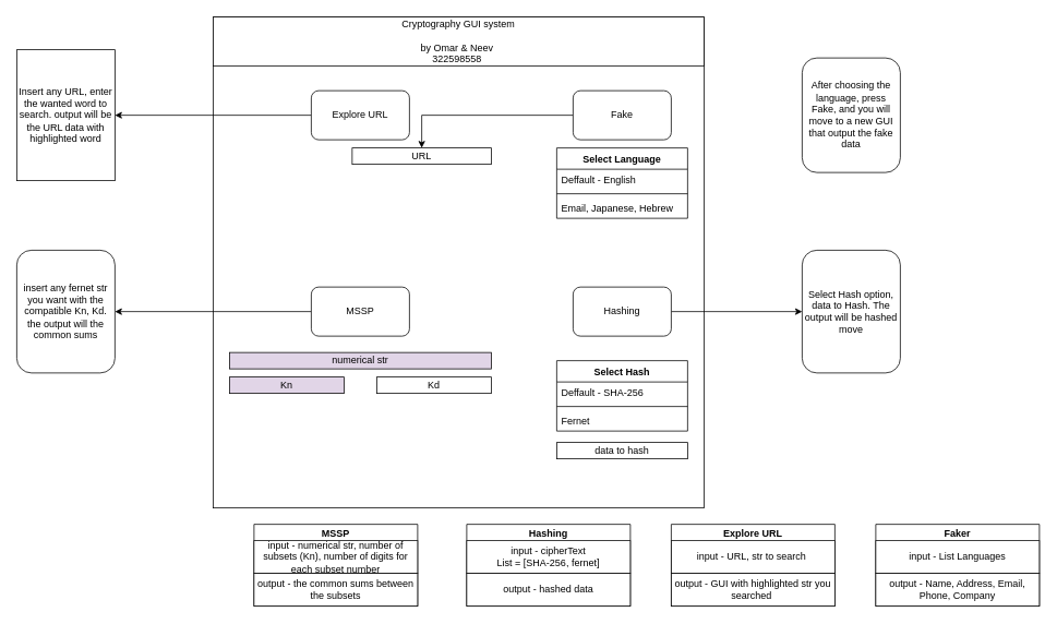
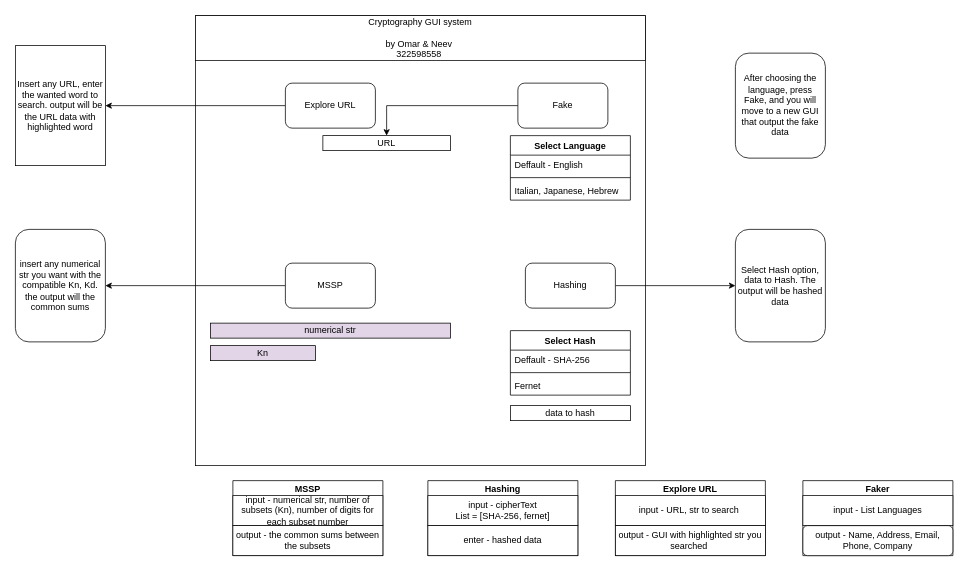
  <mxCell id="0" />
  <mxCell id="1" parent="0" />
  <mxCell id="2" value="" style="whiteSpace=wrap;html=1;aspect=fixed;" vertex="1" parent="1"><mxGeometry x="260" y="20" width="600" height="600" as="geometry" /></mxCell>
  <mxCell id="3" value="Faker" style="swimlane;whiteSpace=wrap;html=1;" vertex="1" parent="1"><mxGeometry x="1070" y="640" width="200" height="100" as="geometry" /></mxCell>
  <mxCell id="4" value="input - List Languages" style="whiteSpace=wrap;html=1;" vertex="1" parent="3"><mxGeometry y="20" width="200" height="40" as="geometry" /></mxCell>
- <mxCell id="5" value="output - Name, Address, Email, Phone, Company" style="whiteSpace=wrap;html=1;" vertex="1" parent="3"><mxGeometry y="60" width="200" height="40" as="geometry" /></mxCell>
+ <mxCell id="5" value="output - Name, Address, Email, Phone, Company" style="whiteSpace=wrap;html=1;rounded=1;" vertex="1" parent="3"><mxGeometry y="60" width="200" height="40" as="geometry" /></mxCell>
  <mxCell id="6" value="&lt;div&gt;Cryptography GUI system&lt;/div&gt;&lt;div&gt;&lt;br&gt;&lt;/div&gt;by Omar &amp;amp; Neev&amp;nbsp;&lt;div&gt;322598558&amp;nbsp;&lt;/div&gt;" style="rounded=0;whiteSpace=wrap;html=1;" vertex="1" parent="1"><mxGeometry x="260" y="20" width="600" height="60" as="geometry" /></mxCell>
  <mxCell id="7" style="edgeStyle=orthogonalEdgeStyle;rounded=0;orthogonalLoop=1;jettySize=auto;html=1;" edge="1" parent="1" source="8" target="19"><mxGeometry relative="1" as="geometry"><mxPoint x="1020" y="140" as="targetPoint" /></mxGeometry></mxCell>
- <mxCell id="8" value="Fake" style="rounded=1;whiteSpace=wrap;html=1;" vertex="1" parent="1"><mxGeometry x="700" y="110" width="120" height="60" as="geometry" /></mxCell>
+ <mxCell id="8" value="Fake" style="rounded=1;whiteSpace=wrap;html=1;" vertex="1" parent="1"><mxGeometry x="690" y="110" width="120" height="60" as="geometry" /></mxCell>
  <mxCell id="9" value="Select Language" style="swimlane;fontStyle=1;align=center;verticalAlign=top;childLayout=stackLayout;horizontal=1;startSize=26;horizontalStack=0;resizeParent=1;resizeParentMax=0;resizeLast=0;collapsible=1;marginBottom=0;whiteSpace=wrap;html=1;" vertex="1" parent="1"><mxGeometry x="680" y="180" width="160" height="86" as="geometry" /></mxCell>
  <mxCell id="10" value="Deffault - English&amp;nbsp;" style="text;strokeColor=none;fillColor=none;align=left;verticalAlign=top;spacingLeft=4;spacingRight=4;overflow=hidden;rotatable=0;points=[[0,0.5],[1,0.5]];portConstraint=eastwest;whiteSpace=wrap;html=1;" vertex="1" parent="9"><mxGeometry y="26" width="160" height="26" as="geometry" /></mxCell>
  <mxCell id="11" value="" style="line;strokeWidth=1;fillColor=none;align=left;verticalAlign=middle;spacingTop=-1;spacingLeft=3;spacingRight=3;rotatable=0;labelPosition=right;points=[];portConstraint=eastwest;strokeColor=inherit;" vertex="1" parent="9"><mxGeometry y="52" width="160" height="8" as="geometry" /></mxCell>
- <mxCell id="12" value="Email, Japanese, Hebrew" style="text;strokeColor=none;fillColor=none;align=left;verticalAlign=top;spacingLeft=4;spacingRight=4;overflow=hidden;rotatable=0;points=[[0,0.5],[1,0.5]];portConstraint=eastwest;whiteSpace=wrap;html=1;" vertex="1" parent="9"><mxGeometry y="60" width="160" height="26" as="geometry" /></mxCell>
+ <mxCell id="12" value="Italian, Japanese, Hebrew" style="text;strokeColor=none;fillColor=none;align=left;verticalAlign=top;spacingLeft=4;spacingRight=4;overflow=hidden;rotatable=0;points=[[0,0.5],[1,0.5]];portConstraint=eastwest;whiteSpace=wrap;html=1;" vertex="1" parent="9"><mxGeometry y="60" width="160" height="26" as="geometry" /></mxCell>
  <mxCell id="13" value="After choosing the language, press Fake, and you will move to a new GUI that output the fake data" style="rounded=1;whiteSpace=wrap;html=1;" vertex="1" parent="1"><mxGeometry x="980" y="70" width="120" height="140" as="geometry" /></mxCell>
  <mxCell id="14" value="Explore URL" style="swimlane;whiteSpace=wrap;html=1;" vertex="1" parent="1"><mxGeometry x="820" y="640" width="200" height="100" as="geometry" /></mxCell>
  <mxCell id="15" value="input - URL, str to search&amp;nbsp;" style="whiteSpace=wrap;html=1;" vertex="1" parent="14"><mxGeometry y="20" width="200" height="40" as="geometry" /></mxCell>
  <mxCell id="16" value="output - GUI with highlighted str you searched&amp;nbsp;" style="whiteSpace=wrap;html=1;" vertex="1" parent="14"><mxGeometry y="60" width="200" height="40" as="geometry" /></mxCell>
  <mxCell id="17" style="edgeStyle=orthogonalEdgeStyle;rounded=0;orthogonalLoop=1;jettySize=auto;html=1;" edge="1" parent="1" source="18" target="31"><mxGeometry relative="1" as="geometry"><mxPoint x="180" y="140" as="targetPoint" /></mxGeometry></mxCell>
  <mxCell id="18" value="Explore URL" style="rounded=1;whiteSpace=wrap;html=1;" vertex="1" parent="1"><mxGeometry x="380" y="110" width="120" height="60" as="geometry" /></mxCell>
  <mxCell id="19" value="URL" style="html=1;whiteSpace=wrap;" vertex="1" parent="1"><mxGeometry x="430" y="180" width="170" height="20" as="geometry" /></mxCell>
  <mxCell id="20" value="Hashing" style="swimlane;whiteSpace=wrap;html=1;" vertex="1" parent="1"><mxGeometry x="570" y="640" width="200" height="100" as="geometry" /></mxCell>
  <mxCell id="21" value="input - cipherText&lt;div&gt;&amp;nbsp;List = [SHA-256, fernet]&amp;nbsp;&lt;/div&gt;" style="whiteSpace=wrap;html=1;" vertex="1" parent="20"><mxGeometry y="20" width="200" height="40" as="geometry" /></mxCell>
- <mxCell id="22" value="output - hashed data" style="whiteSpace=wrap;html=1;" vertex="1" parent="20"><mxGeometry y="60" width="200" height="40" as="geometry" /></mxCell>
+ <mxCell id="22" value="enter - hashed data" style="whiteSpace=wrap;html=1;" vertex="1" parent="20"><mxGeometry y="60" width="200" height="40" as="geometry" /></mxCell>
  <mxCell id="23" style="edgeStyle=orthogonalEdgeStyle;rounded=0;orthogonalLoop=1;jettySize=auto;html=1;" edge="1" parent="1" source="24" target="30"><mxGeometry relative="1" as="geometry"><mxPoint x="980" y="380" as="targetPoint" /></mxGeometry></mxCell>
  <mxCell id="24" value="Hashing" style="rounded=1;whiteSpace=wrap;html=1;" vertex="1" parent="1"><mxGeometry x="700" y="350" width="120" height="60" as="geometry" /></mxCell>
  <mxCell id="25" value="Select Hash" style="swimlane;fontStyle=1;align=center;verticalAlign=top;childLayout=stackLayout;horizontal=1;startSize=26;horizontalStack=0;resizeParent=1;resizeParentMax=0;resizeLast=0;collapsible=1;marginBottom=0;whiteSpace=wrap;html=1;" vertex="1" parent="1"><mxGeometry x="680" y="440" width="160" height="86" as="geometry" /></mxCell>
  <mxCell id="26" value="Deffault - SHA-256&amp;nbsp;" style="text;strokeColor=none;fillColor=none;align=left;verticalAlign=top;spacingLeft=4;spacingRight=4;overflow=hidden;rotatable=0;points=[[0,0.5],[1,0.5]];portConstraint=eastwest;whiteSpace=wrap;html=1;" vertex="1" parent="25"><mxGeometry y="26" width="160" height="26" as="geometry" /></mxCell>
  <mxCell id="27" value="" style="line;strokeWidth=1;fillColor=none;align=left;verticalAlign=middle;spacingTop=-1;spacingLeft=3;spacingRight=3;rotatable=0;labelPosition=right;points=[];portConstraint=eastwest;strokeColor=inherit;" vertex="1" parent="25"><mxGeometry y="52" width="160" height="8" as="geometry" /></mxCell>
  <mxCell id="28" value="Fernet" style="text;strokeColor=none;fillColor=none;align=left;verticalAlign=top;spacingLeft=4;spacingRight=4;overflow=hidden;rotatable=0;points=[[0,0.5],[1,0.5]];portConstraint=eastwest;whiteSpace=wrap;html=1;" vertex="1" parent="25"><mxGeometry y="60" width="160" height="26" as="geometry" /></mxCell>
  <mxCell id="29" value="data to hash" style="html=1;whiteSpace=wrap;" vertex="1" parent="1"><mxGeometry x="680" y="540" width="160" height="20" as="geometry" /></mxCell>
- <mxCell id="30" value="Select Hash option, data to Hash. The output will be hashed move" style="rounded=1;whiteSpace=wrap;html=1;" vertex="1" parent="1"><mxGeometry x="980" y="305" width="120" height="150" as="geometry" /></mxCell>
+ <mxCell id="30" value="Select Hash option, data to Hash. The output will be hashed data" style="rounded=1;whiteSpace=wrap;html=1;" vertex="1" parent="1"><mxGeometry x="980" y="305" width="120" height="150" as="geometry" /></mxCell>
  <mxCell id="31" value="Insert any URL, enter the wanted word to search. output will be the URL data with highlighted word" style="whiteSpace=wrap;html=1;rounded=0;" vertex="1" parent="1"><mxGeometry x="20" y="60" width="120" height="160" as="geometry" /></mxCell>
  <mxCell id="32" style="edgeStyle=orthogonalEdgeStyle;rounded=0;orthogonalLoop=1;jettySize=auto;html=1;" edge="1" parent="1" source="33" target="40"><mxGeometry relative="1" as="geometry"><mxPoint x="140" y="380" as="targetPoint" /></mxGeometry></mxCell>
  <mxCell id="33" value="MSSP" style="rounded=1;whiteSpace=wrap;html=1;" vertex="1" parent="1"><mxGeometry x="380" y="350" width="120" height="60" as="geometry" /></mxCell>
  <mxCell id="34" value="MSSP" style="swimlane;whiteSpace=wrap;html=1;" vertex="1" parent="1"><mxGeometry x="310" y="640" width="200" height="100" as="geometry" /></mxCell>
  <mxCell id="35" value="input - numerical str, number of subsets (Kn), number of digits for each subset number" style="whiteSpace=wrap;html=1;" vertex="1" parent="34"><mxGeometry y="20" width="200" height="40" as="geometry" /></mxCell>
  <mxCell id="36" value="output - the common sums between the subsets" style="whiteSpace=wrap;html=1;" vertex="1" parent="34"><mxGeometry y="60" width="200" height="40" as="geometry" /></mxCell>
  <mxCell id="37" value="numerical str" style="html=1;whiteSpace=wrap;fillColor=#e1d5e7;" vertex="1" parent="1"><mxGeometry x="280" y="430" width="320" height="20" as="geometry" /></mxCell>
- <mxCell id="38" value="Kd" style="html=1;whiteSpace=wrap;" vertex="1" parent="1"><mxGeometry x="460" y="460" width="140" height="20" as="geometry" /></mxCell>
  <mxCell id="39" value="Kn" style="html=1;whiteSpace=wrap;fillColor=#e1d5e7;" vertex="1" parent="1"><mxGeometry x="280" y="460" width="140" height="20" as="geometry" /></mxCell>
- <mxCell id="40" value="insert any fernet str you want with the compatible Kn, Kd. the output will the common sums" style="rounded=1;whiteSpace=wrap;html=1;" vertex="1" parent="1"><mxGeometry x="20" y="305" width="120" height="150" as="geometry" /></mxCell>
+ <mxCell id="40" value="insert any numerical str you want with the compatible Kn, Kd. the output will the common sums" style="rounded=1;whiteSpace=wrap;html=1;" vertex="1" parent="1"><mxGeometry x="20" y="305" width="120" height="150" as="geometry" /></mxCell>
